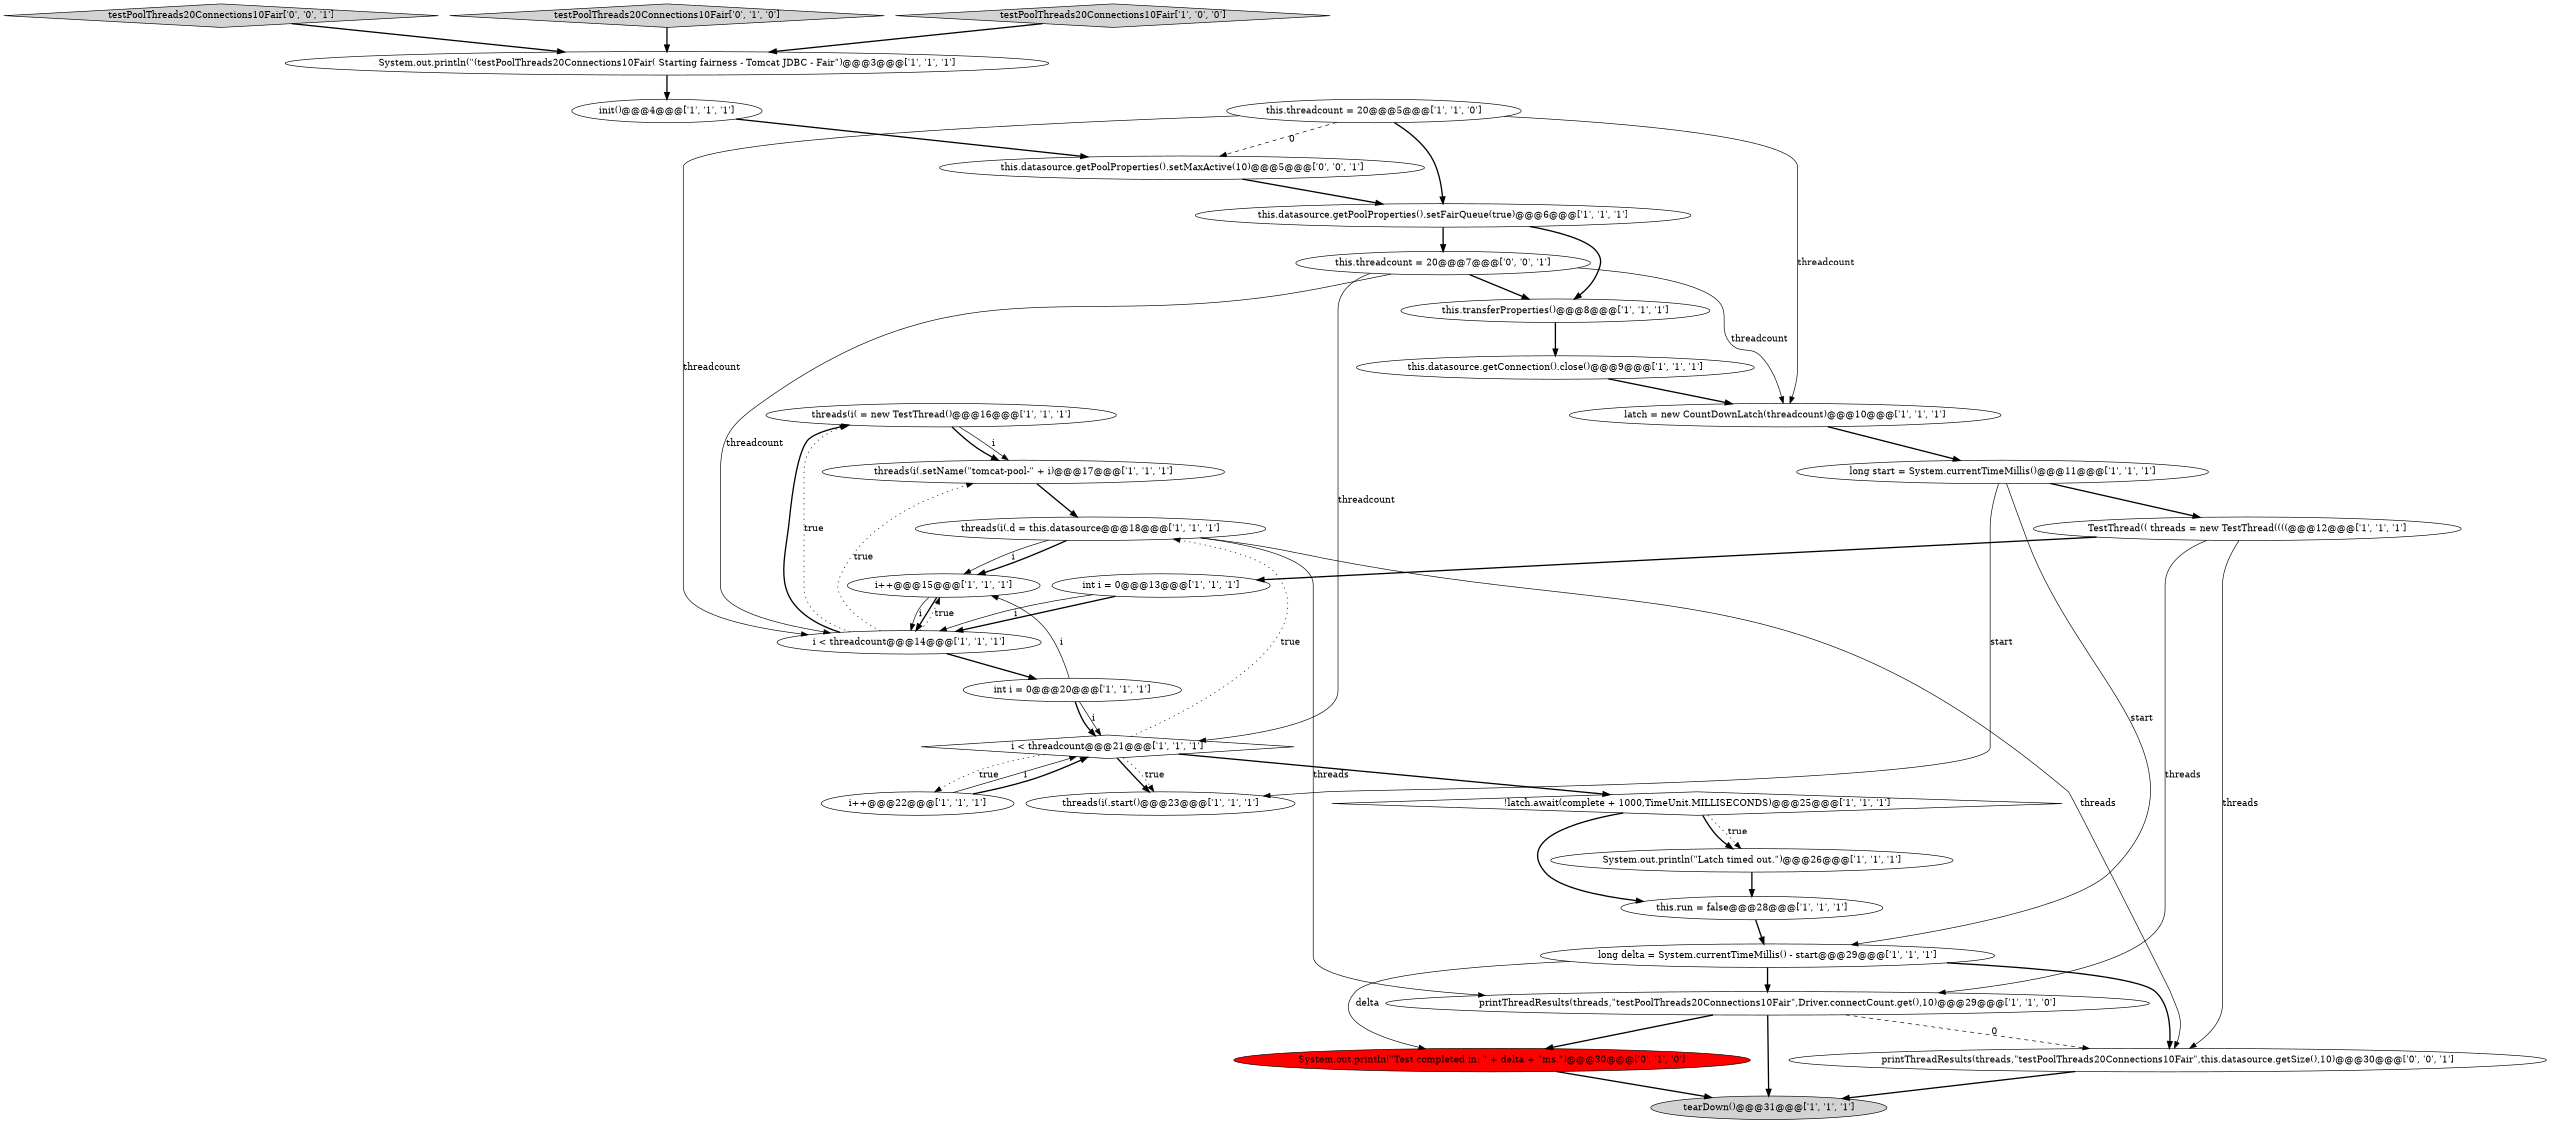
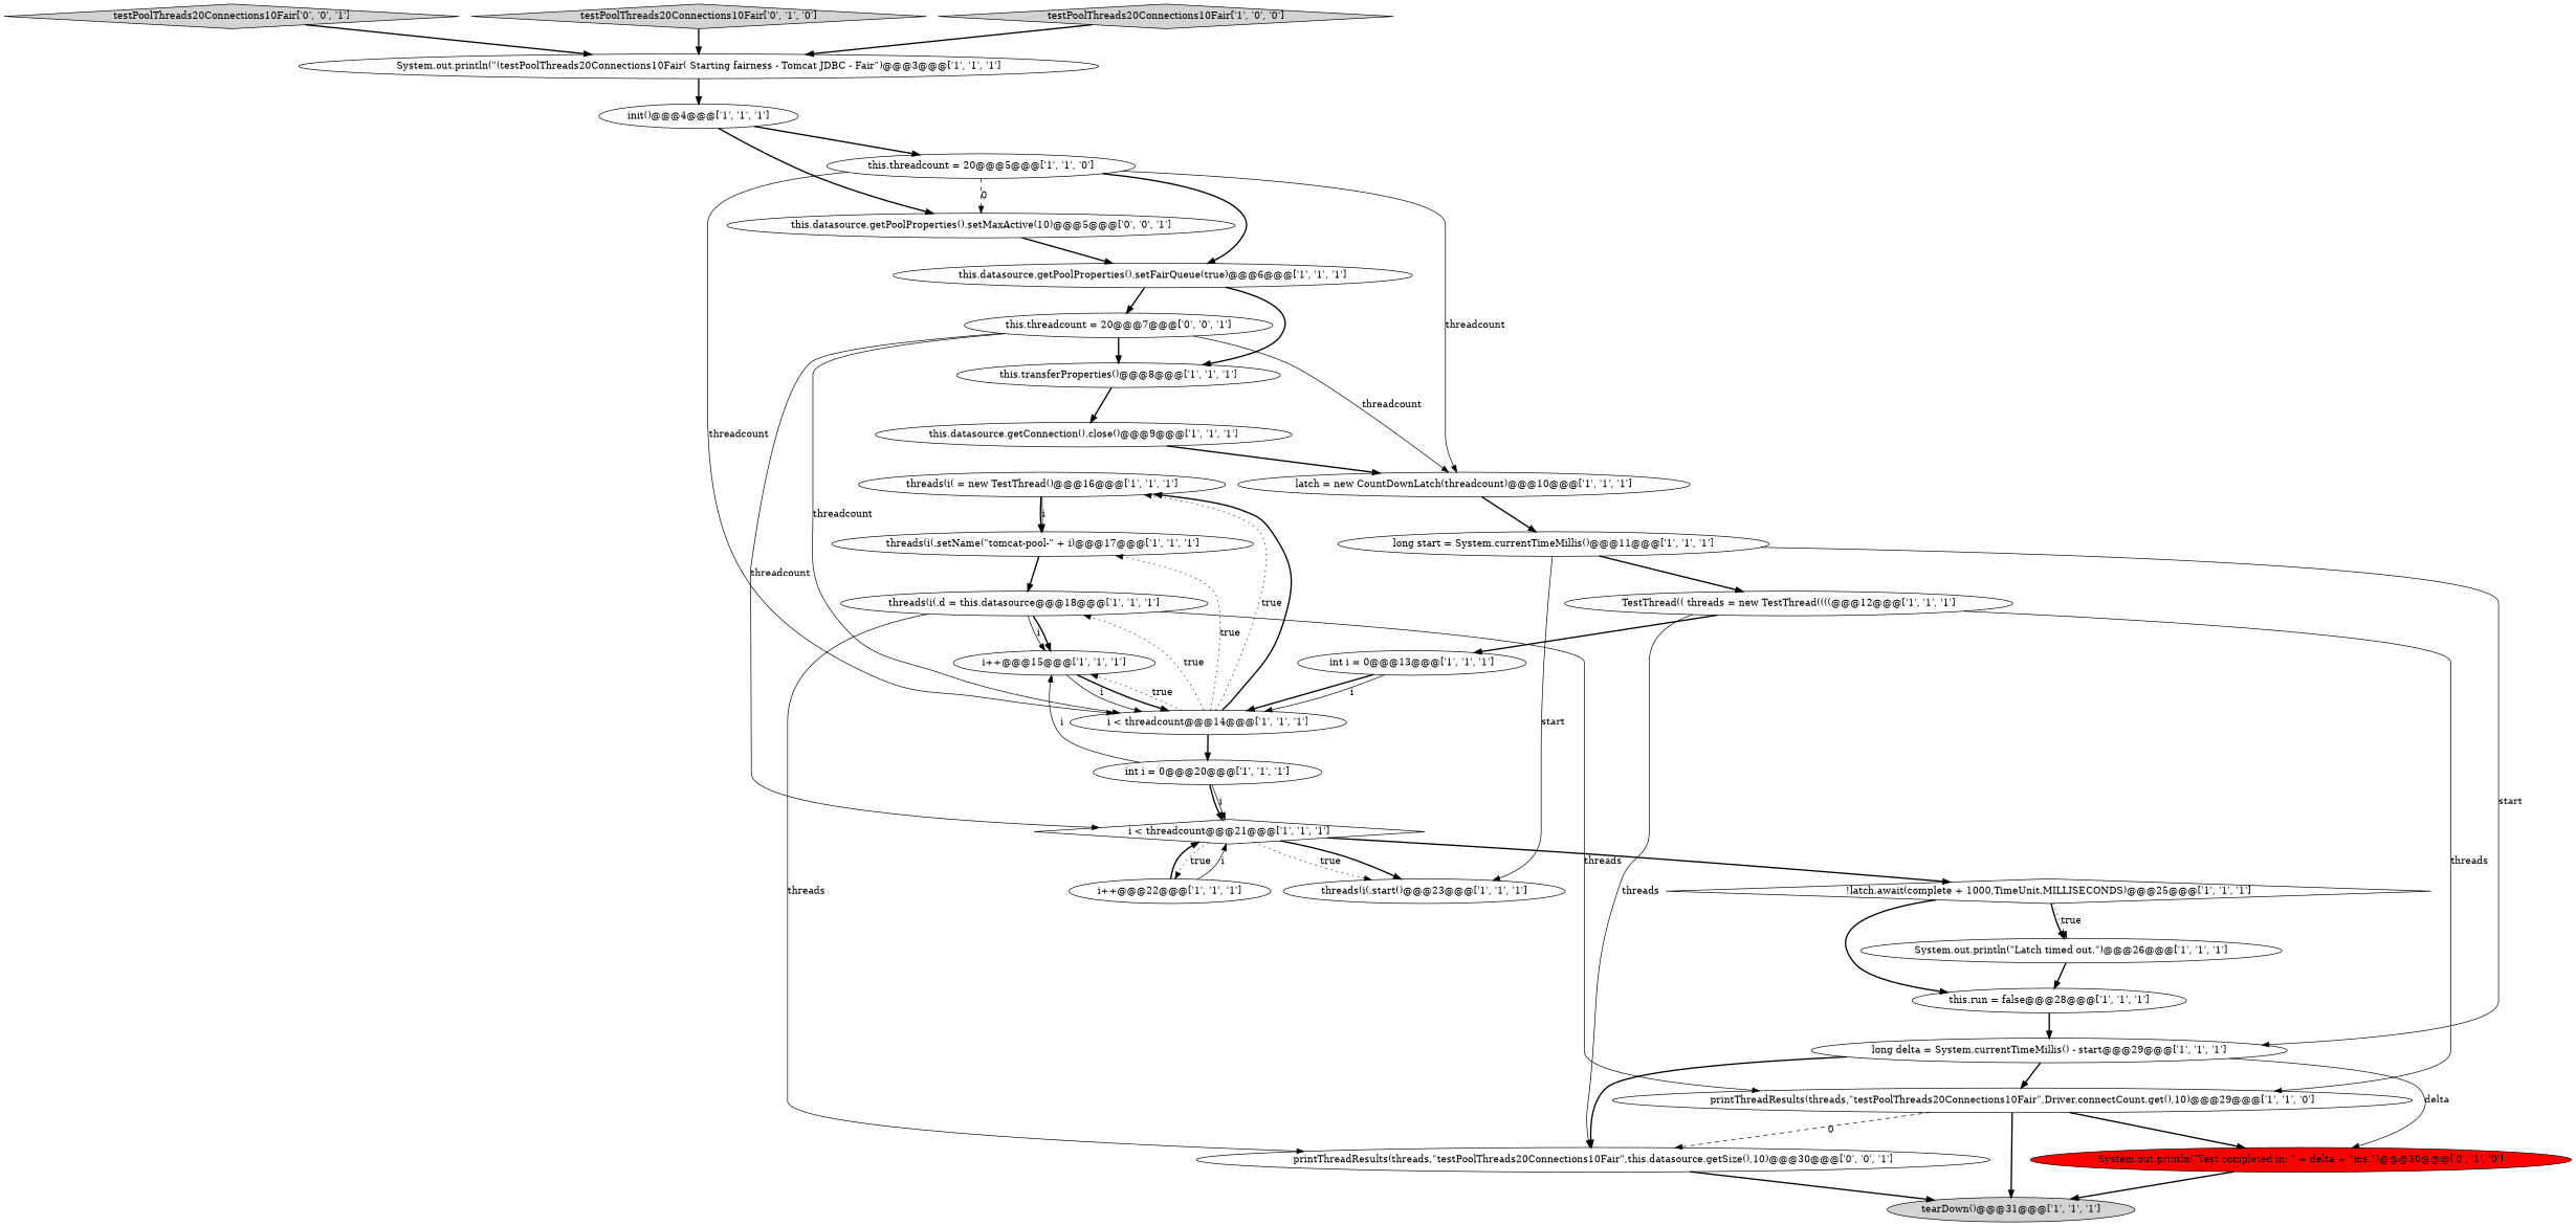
  digraph {
    node [fillcolor=white shape=ellipse style=filled]
    edge [style=bold]
    n1 [label="threads(i( = new TestThread()@@@16@@@['1', '1', '1']"]
    n2 [label="threads(i(.setName(\"tomcat-pool-\" + i)@@@17@@@['1', '1', '1']"]
    n3 [label="threads(i(.d = this.datasource@@@18@@@['1', '1', '1']"]
    n4 [label="i++@@@22@@@['1', '1', '1']"]
    n5 [label="i < threadcount@@@21@@@['1', '1', '1']" shape=diamond]
    n6 [label="!latch.await(complete + 1000,TimeUnit.MILLISECONDS)@@@25@@@['1', '1', '1']" shape=diamond]
    n7 [label="threads(i(.start()@@@23@@@['1', '1', '1']"]
    n8 [label="TestThread(( threads = new TestThread((((@@@12@@@['1', '1', '1']"]
    n9 [label="printThreadResults(threads,\"testPoolThreads20Connections10Fair\",Driver.connectCount.get(),10)@@@29@@@['1', '1', '0']"]
    n10 [label="printThreadResults(threads,\"testPoolThreads20Connections10Fair\",this.datasource.getSize(),10)@@@30@@@['0', '0', '1']"]
    n11 [label="int i = 0@@@13@@@['1', '1', '1']"]
    n12 [fillcolor=lightgray label="tearDown()@@@31@@@['1', '1', '1']"]
    n13 [fillcolor=red label="System.out.println(\"Test completed in: \" + delta + \"ms.\")@@@30@@@['0', '1', '0']"]
    n14 [label="i < threadcount@@@14@@@['1', '1', '1']"]
    n15 [label="System.out.println(\"Latch timed out.\")@@@26@@@['1', '1', '1']"]
    n16 [label="this.run = false@@@28@@@['1', '1', '1']"]
    n17 [label="long start = System.currentTimeMillis()@@@11@@@['1', '1', '1']"]
    n18 [label="long delta = System.currentTimeMillis() - start@@@29@@@['1', '1', '1']"]
    n19 [label="init()@@@4@@@['1', '1', '1']"]
    n20 [label="this.datasource.getPoolProperties().setMaxActive(10)@@@5@@@['0', '0', '1']"]
    n21 [label="this.threadcount = 20@@@5@@@['1', '1', '0']"]
    n22 [label="this.datasource.getPoolProperties().setFairQueue(true)@@@6@@@['1', '1', '1']"]
    n23 [label="latch = new CountDownLatch(threadcount)@@@10@@@['1', '1', '1']"]
    n24 [label="this.threadcount = 20@@@7@@@['0', '0', '1']"]
    n25 [label="this.transferProperties()@@@8@@@['1', '1', '1']"]
    n26 [label="int i = 0@@@20@@@['1', '1', '1']"]
    n27 [label="i++@@@15@@@['1', '1', '1']"]
    n28 [label="this.datasource.getConnection().close()@@@9@@@['1', '1', '1']"]
    n29 [fillcolor=lightgray label="testPoolThreads20Connections10Fair['0', '0', '1']" shape=diamond]
    n30 [label="System.out.println(\"(testPoolThreads20Connections10Fair( Starting fairness - Tomcat JDBC - Fair\")@@@3@@@['1', '1', '1']"]
    n31 [fillcolor=lightgray label="testPoolThreads20Connections10Fair['0', '1', '0']" shape=diamond]
    n32 [fillcolor=lightgray label="testPoolThreads20Connections10Fair['1', '0', '0']" shape=diamond]
    n1 -> n2
    n1 -> n2 [label=i style=solid]
    n2 -> n3
    n3 -> n9 [label=threads style=solid]
    n3 -> n10 [label=threads style=solid]
    n3 -> n27 [label=i style=solid]
    n3 -> n27
    n4 -> n5 [label=i style=solid]
    n4 -> n5
    n5 -> n4 [label=true style=dotted]
    n5 -> n6
    n5 -> n7
    n5 -> n7 [label=true style=dotted]
    n6 -> n15 [label=true style=dotted]
    n6 -> n15
    n6 -> n16
    n8 -> n9 [label=threads style=solid]
    n8 -> n10 [label=threads style=solid]
    n8 -> n11
    n9 -> n10 [label=0 style=dashed]
    n9 -> n12
    n9 -> n13
    n10 -> n12
    n11 -> n14
    n11 -> n14 [label=i style=solid]
    n13 -> n12
    n14 -> n1 [label=true style=dotted]
    n14 -> n1
    n14 -> n2 [label=true style=dotted]
-   n5 -> n3 [label=true style=dotted]
+   n14 -> n3 [label=true style=dotted]
    n14 -> n26
    n14 -> n27 [label=true style=dotted]
    n15 -> n16
    n16 -> n18
    n17 -> n7 [label=start style=solid]
    n17 -> n8
    n17 -> n18 [label=start style=solid]
    n18 -> n9
    n18 -> n10
    n18 -> n13 [label=delta style=solid]
    n19 -> n20
+   n19 -> n21
    n20 -> n22
    n21 -> n14 [label=threadcount style=solid]
    n21 -> n20 [label=0 style=dashed]
    n21 -> n22
    n21 -> n23 [label=threadcount style=solid]
    n22 -> n24
    n22 -> n25
    n23 -> n17
    n24 -> n5 [label=threadcount style=solid]
    n24 -> n14 [label=threadcount style=solid]
    n24 -> n23 [label=threadcount style=solid]
    n24 -> n25
    n25 -> n28
    n26 -> n5 [label=i style=solid]
    n26 -> n5
    n26 -> n27 [label=i style=solid]
    n27 -> n14
    n27 -> n14 [label=i style=solid]
    n28 -> n23
    n29 -> n30
    n30 -> n19
    n31 -> n30
    n32 -> n30
  }
